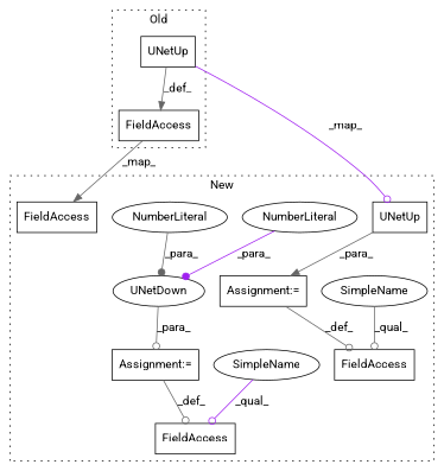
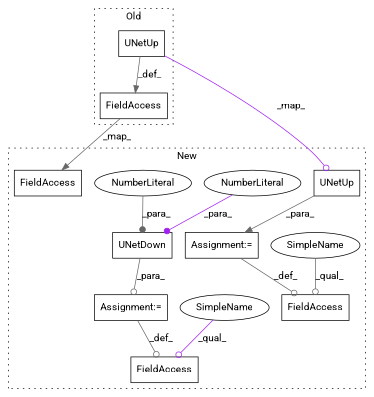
  digraph {
    fontname=Roboto
    node [a=22 l=8 s=1878 shape=box fontname=Roboto]
    edge [color=gray40 arrowhead=odot fontname=Roboto]
    n1 [a=32 l="7,1" label=UNetUp s="1814,1827"]
    n2 [label=FieldAccess s=1805]
    n3 [a=32 l="7,1" label=UNetUp s="1887,1900"]
    n4 [label=FieldAccess]
    n5 [l=10 label=FieldAccess s=1671]
-   n6 [a=32 l="9,1" label=UNetDown s="1682,1702" shape=ellipse]
+   n6 [a=32 l="9,1" label=UNetDown s="1682,1702"]
    n7 [a=34 l=3 label=NumberLiteral s=1691 shape=ellipse]
    n8 [a=34 l=3 label=NumberLiteral s=1699 shape=ellipse]
    n9 [a=7 l=1 label="Assignment:=" s=1886]
    n10 [a=7 l=1 label="Assignment:=" s=1681]
    n11 [label=FieldAccess s=1848]
    n12 [a=42 l=4 label=SimpleName s=1671 shape=ellipse]
    n13 [a=42 l=4 label=SimpleName shape=ellipse]
    subgraph cluster_1 {
      label=Old
      style=dotted
      n1
      n2
    }
    subgraph cluster_2 {
      label=New
      style=dotted
      n3
      n4
      n5
      n6
      n7
      n8
      n9
      n10
      n11
      n12
      n13
    }
    n1 -> n2 [label=_def_ arrowhead=normal]
    n1 -> n3 [label=_map_ color=purple]
    n2 -> n11 [label=_map_ arrowhead=normal]
    n3 -> n9 [label=_para_ arrowhead=normal]
    n6 -> n10 [label=_para_]
    n7 -> n6 [label=_para_ arrowhead=dot]
    n8 -> n6 [label=_para_ color=purple arrowhead=dot]
    n9 -> n4 [label=_def_]
    n10 -> n5 [label=_def_]
    n12 -> n5 [label=_qual_ color=purple]
    n13 -> n4 [label=_qual_]
  }
